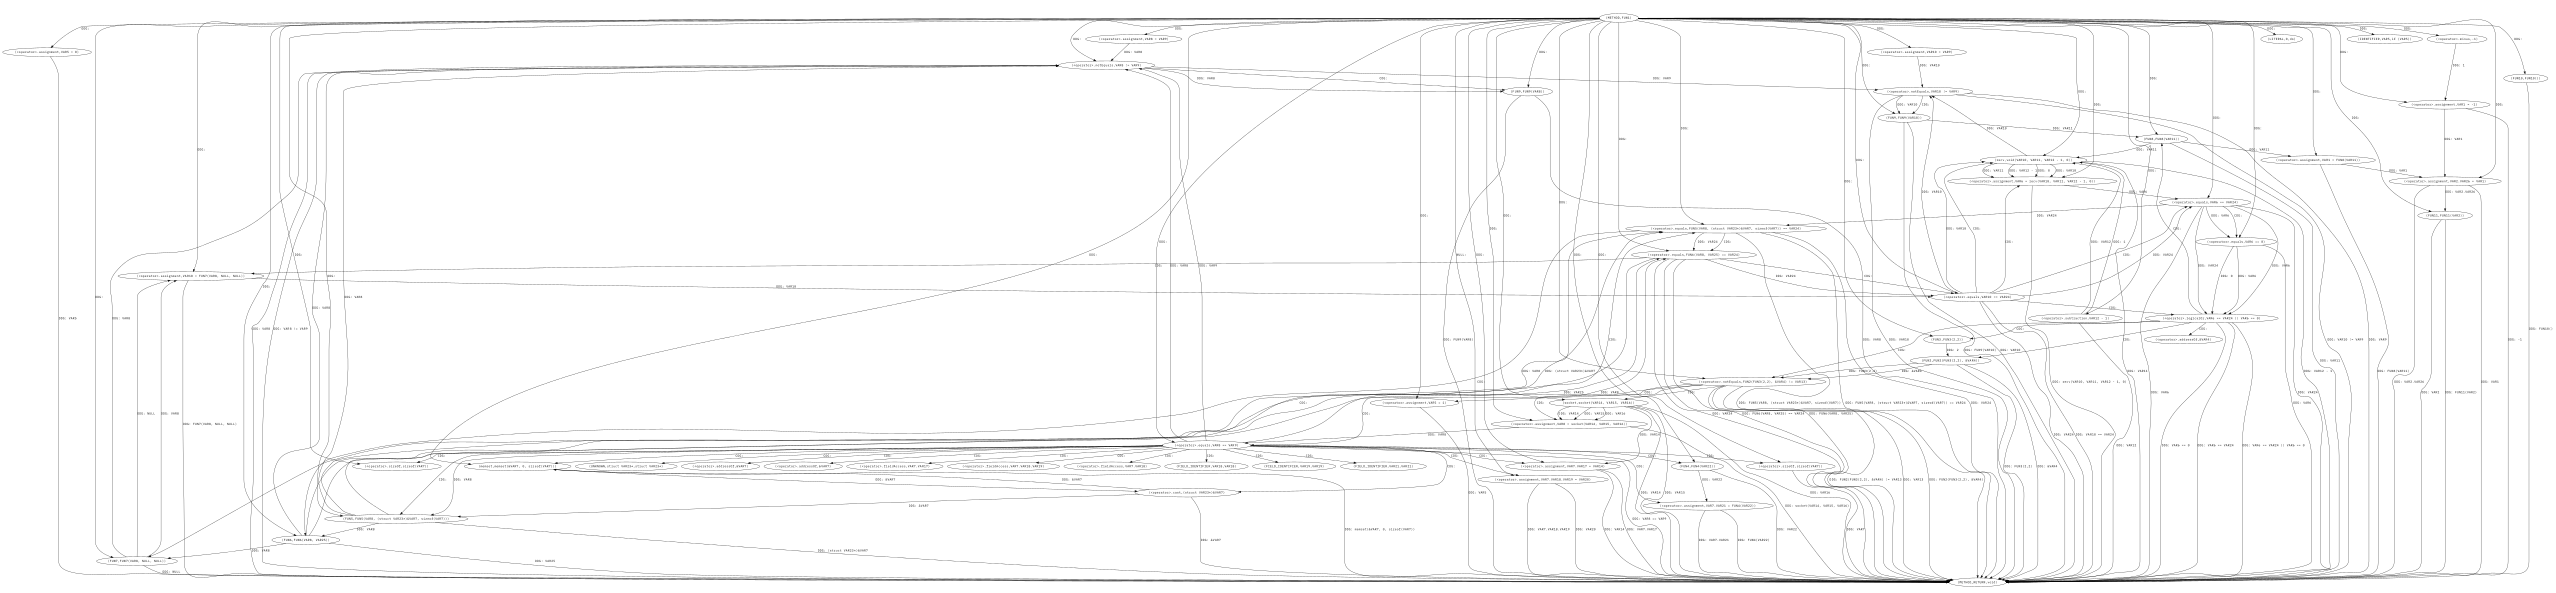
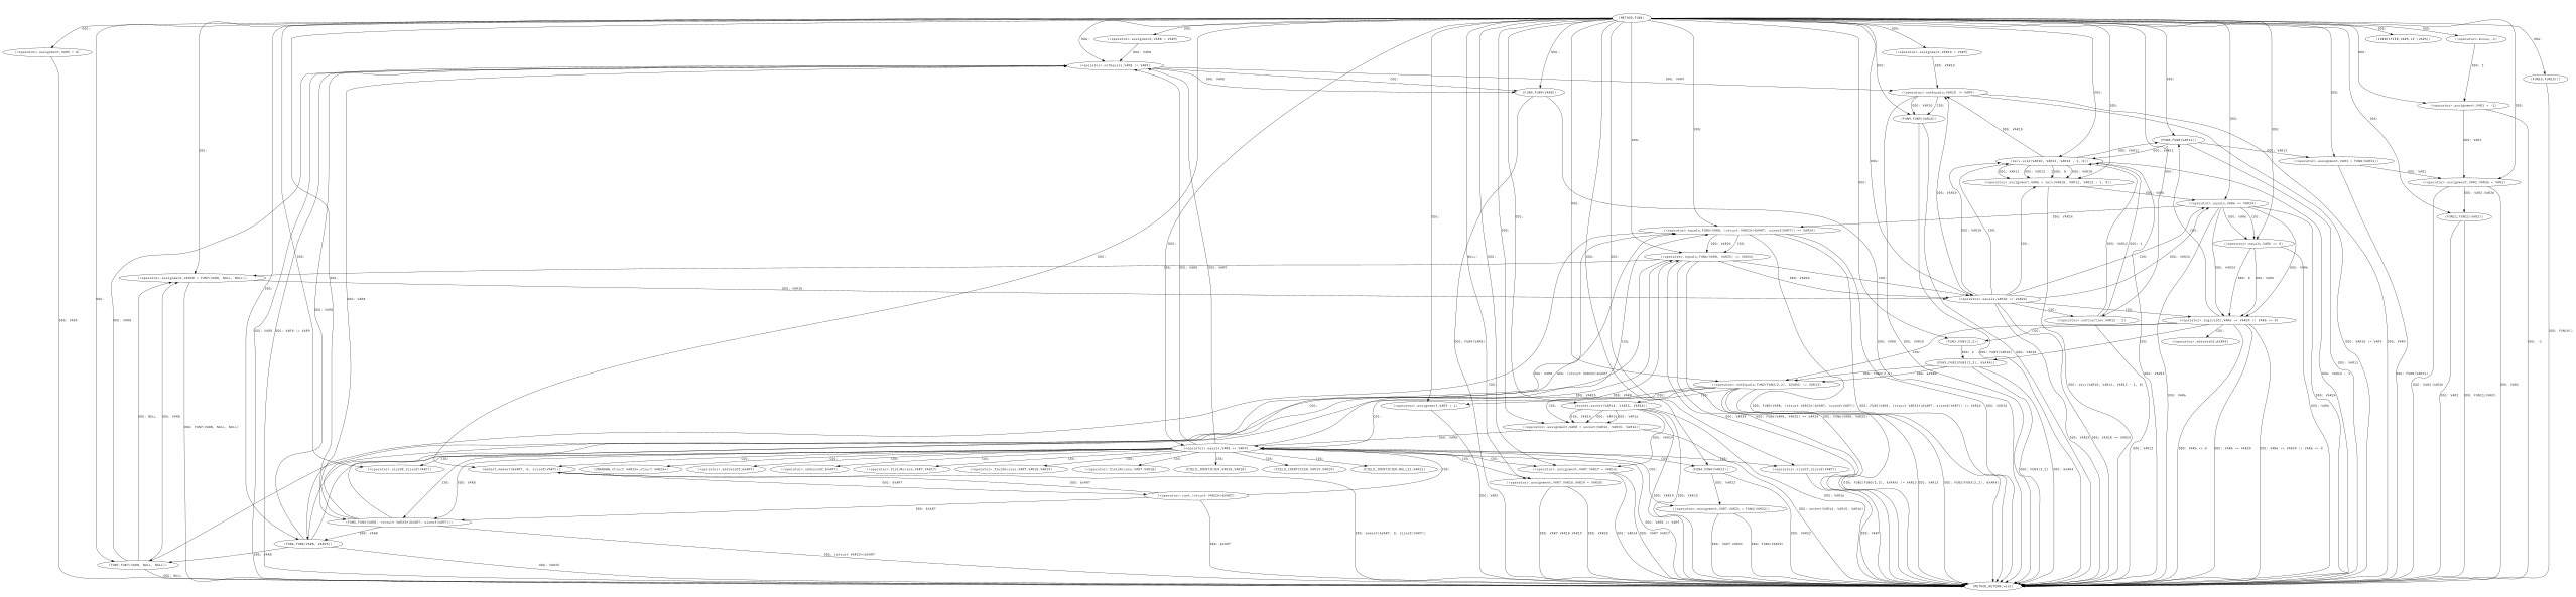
  digraph {
    fontname="IBM Plex Mono"
    node [fontname="IBM Plex Mono"]
    edge [fontname="IBM Plex Mono"]
    n1 [label="(METHOD,FUN1)"]
    n2 [label="(<operator>.assignment,VAR1 = -1)"]
    n3 [label="(<operator>.minus,-1)"]
    n4 [label="(<operator>.assignment,VAR5 = 0)"]
    n5 [label="(<operator>.assignment,VAR8 = VAR9)"]
    n6 [label="(<operator>.assignment,VAR10 = VAR9)"]
    n7 [label="(<operator>.notEquals,FUN2(FUN3(2,2), &VAR4) != VAR13)"]
    n8 [label="(FUN3,FUN3(2,2))"]
    n9 [label="(<operator>.assignment,VAR5 = 1)"]
    n10 [label="(<operator>.assignment,VAR8 = socket(VAR14, VAR15, VAR16))"]
    n11 [label="(socket,socket(VAR14, VAR15, VAR16))"]
    n12 [label="(<operator>.equals,VAR8 == VAR9)"]
    n13 [label="(memset,memset(&VAR7, 0, sizeof(VAR7)))"]
    n14 [label="(<operator>.sizeOf,sizeof(VAR7))"]
    n15 [label="(<operator>.assignment,VAR7.VAR17 = VAR14)"]
    n16 [label="(<operator>.assignment,VAR7.VAR18.VAR19 = VAR20)"]
    n17 [label="(FUN4,FUN4(VAR22))"]
    n18 [label="(<operator>.equals,FUN5(VAR8, (struct VAR23*)&VAR7, sizeof(VAR7)) == VAR24)"]
    n19 [label="(FUN5,FUN5(VAR8, (struct VAR23*)&VAR7, sizeof(VAR7)))"]
    n20 [label="(<operator>.sizeOf,sizeof(VAR7))"]
    n21 [label="(<operator>.equals,FUN6(VAR8, VAR25) == VAR24)"]
    n22 [label="(FUN6,FUN6(VAR8, VAR25))"]
    n23 [label="(<operator>.assignment,VAR10 = FUN7(VAR8, NULL, NULL))"]
    n24 [label="(FUN7,FUN7(VAR8, NULL, NULL))"]
    n25 [label="(<operator>.equals,VAR10 == VAR24)"]
    n26 [label="(<operator>.assignment,VAR6 = recv(VAR10, VAR11, VAR12 - 1, 0))"]
    n27 [label="(recv,void(VAR10, VAR11, VAR12 - 1, 0))"]
    n28 [label="(<operator>.subtraction,VAR12 - 1)"]
    n29 [label="(<operator>.equals,VAR6 == VAR24)"]
    n30 [label="(<operator>.equals,VAR6 == 0)"]
    n31 [label="(<operator>.assignment,VAR1 = FUN8(VAR11))"]
    n32 [label="(FUN8,FUN8(VAR11))"]
-   n33 [label="(LITERAL,0,do)"]
    n34 [label="(<operator>.notEquals,VAR8 != VAR9)"]
    n35 [label="(FUN9,FUN9(VAR8))"]
    n36 [label="(FUN9,FUN9(VAR10))"]
    n37 [label="(IDENTIFIER,VAR5,if (VAR5))"]
    n38 [label="(FUN10,FUN10())"]
    n39 [label="(<operator>.assignment,VAR2.VAR26 = VAR1)"]
    n40 [label="(FUN11,FUN11(VAR2))"]
    n41 [label="(METHOD_RETURN,void)"]
    n42 [label="(<operator>.notEquals,VAR10 != VAR9)"]
    n43 [label="(FUN2,FUN2(FUN3(2,2), &VAR4))"]
    n44 [label="(<operator>.assignment,VAR7.VAR21 = FUN4(VAR22))"]
    n45 [label="(<operator>.cast,(struct VAR23*)&VAR7)"]
    n46 [label="(<operator>.addressOf,&VAR7)"]
    n47 [label="(<operator>.fieldAccess,VAR7.VAR17)"]
    n48 [label="(<operator>.fieldAccess,VAR7.VAR18.VAR19)"]
    n49 [label="(<operator>.fieldAccess,VAR7.VAR18)"]
    n50 [label="(FIELD_IDENTIFIER,VAR18,VAR18)"]
    n51 [label="(FIELD_IDENTIFIER,VAR19,VAR19)"]
-   n52 [label="(FIELD_IDENTIFIER,VAR21,VAR21)"]
+   n52 [label="(FIELD_IDENTIFIER,NULL21,VAR21)"]
    n53 [label="(UNKNOWN,struct VAR23*,struct VAR23*)"]
    n54 [label="(<operator>.addressOf,&VAR7)"]
    n55 [label="(<operator>.logicalOr,VAR6 == VAR24 || VAR6 == 0)"]
    n56 [label="(<operator>.addressOf,&VAR4)"]
    n1 -> n2 [label="DDG: "]
    n1 -> n3 [label="DDG: "]
    n1 -> n4 [label="DDG: "]
    n1 -> n5 [label="DDG: "]
    n1 -> n6 [label="DDG: "]
    n1 -> n7 [label="DDG: "]
    n1 -> n8 [label="DDG: "]
    n1 -> n9 [label="DDG: "]
    n1 -> n10 [label="DDG: "]
    n1 -> n11 [label="DDG: "]
    n1 -> n12 [label="DDG: "]
    n1 -> n13 [label="DDG: "]
    n1 -> n14 [label="DDG: "]
    n1 -> n15 [label="DDG: "]
    n1 -> n16 [label="NULL: "]
    n1 -> n17 [label="DDG: "]
    n1 -> n18 [label="DDG: "]
    n1 -> n19 [label="DDG: "]
    n1 -> n20 [label="DDG: "]
    n1 -> n21 [label="DDG: "]
    n1 -> n22 [label="DDG: "]
    n1 -> n23 [label="DDG: "]
    n1 -> n24 [label="DDG: "]
    n1 -> n25 [label="DDG: "]
    n1 -> n26 [label="DDG: "]
    n1 -> n27 [label="DDG: "]
    n1 -> n28 [label="DDG: "]
    n1 -> n29 [label="DDG: "]
    n1 -> n30 [label="DDG: "]
    n1 -> n31 [label="DDG: "]
    n1 -> n32 [label="DDG: "]
-   n1 -> n33 [label="DDG: "]
    n1 -> n34 [label="DDG: "]
    n1 -> n35 [label="DDG: "]
    n1 -> n36 [label="DDG: "]
    n1 -> n37 [label="DDG: "]
    n1 -> n38 [label="DDG: "]
    n1 -> n39 [label="DDG: "]
    n1 -> n40 [label="DDG: "]
    n2 -> n39 [label="DDG: VAR1"]
    n2 -> n41 [label="DDG: -1"]
    n3 -> n2 [label="DDG: 1"]
    n4 -> n41 [label="DDG: VAR5"]
    n5 -> n34 [label="DDG: VAR8"]
    n6 -> n42 [label="DDG: VAR10"]
    n7 -> n9 [label="CDG: "]
    n7 -> n10 [label="CDG: "]
    n7 -> n11 [label="CDG: "]
    n7 -> n12 [label="CDG: "]
    n7 -> n41 [label="DDG: VAR13"]
    n7 -> n41 [label="DDG: FUN2(FUN3(2,2), &VAR4)"]
    n7 -> n41 [label="DDG: FUN2(FUN3(2,2), &VAR4) != VAR13"]
    n8 -> n43 [label="DDG: 2"]
    n9 -> n41 [label="DDG: VAR5"]
    n10 -> n12 [label="DDG: VAR8"]
    n10 -> n41 [label="DDG: socket(VAR14, VAR15, VAR16)"]
    n11 -> n10 [label="DDG: VAR14"]
    n11 -> n10 [label="DDG: VAR15"]
    n11 -> n10 [label="DDG: VAR16"]
    n11 -> n15 [label="DDG: VAR14"]
    n11 -> n41 [label="DDG: VAR14"]
    n11 -> n41 [label="DDG: VAR15"]
    n11 -> n41 [label="DDG: VAR16"]
    n12 -> n13 [label="CDG: "]
    n12 -> n14 [label="CDG: "]
    n12 -> n15 [label="CDG: "]
    n12 -> n16 [label="CDG: "]
    n12 -> n17 [label="CDG: "]
    n12 -> n18 [label="CDG: "]
    n12 -> n19 [label="DDG: VAR8"]
    n12 -> n19 [label="CDG: "]
    n12 -> n20 [label="CDG: "]
    n12 -> n34 [label="DDG: VAR8"]
    n12 -> n34 [label="DDG: VAR9"]
    n12 -> n41 [label="DDG: VAR8 == VAR9"]
    n12 -> n44 [label="CDG: "]
-   n12 -> n45 [label="CDG: "]
+   n45 -> n12 [label="CDG: "]
    n12 -> n46 [label="CDG: "]
    n12 -> n47 [label="CDG: "]
    n12 -> n48 [label="CDG: "]
    n12 -> n49 [label="CDG: "]
    n12 -> n50 [label="CDG: "]
    n12 -> n51 [label="CDG: "]
    n12 -> n52 [label="CDG: "]
    n12 -> n53 [label="CDG: "]
    n12 -> n54 [label="CDG: "]
    n13 -> n41 [label="DDG: memset(&VAR7, 0, sizeof(VAR7))"]
    n13 -> n45 [label="DDG: &VAR7"]
    n15 -> n41 [label="DDG: VAR7.VAR17"]
    n15 -> n41 [label="DDG: VAR14"]
    n16 -> n41 [label="DDG: VAR20"]
    n16 -> n41 [label="DDG: VAR7.VAR18.VAR19"]
    n17 -> n41 [label="DDG: VAR22"]
    n17 -> n44 [label="DDG: VAR22"]
    n18 -> n21 [label="DDG: VAR24"]
    n18 -> n21 [label="CDG: "]
    n18 -> n22 [label="CDG: "]
    n18 -> n41 [label="DDG: FUN5(VAR8, (struct VAR23*)&VAR7, sizeof(VAR7)) == VAR24"]
    n18 -> n41 [label="DDG: VAR24"]
    n18 -> n41 [label="DDG: FUN5(VAR8, (struct VAR23*)&VAR7, sizeof(VAR7))"]
    n19 -> n18 [label="DDG: VAR8"]
    n19 -> n18 [label="DDG: (struct VAR23*)&VAR7"]
    n19 -> n22 [label="DDG: VAR8"]
    n19 -> n34 [label="DDG: VAR8"]
    n19 -> n41 [label="DDG: (struct VAR23*)&VAR7"]
    n20 -> n41 [label="DDG: VAR7"]
    n21 -> n23 [label="CDG: "]
    n21 -> n24 [label="CDG: "]
    n21 -> n25 [label="DDG: VAR24"]
    n21 -> n25 [label="CDG: "]
    n21 -> n41 [label="DDG: VAR24"]
    n21 -> n41 [label="DDG: FUN6(VAR8, VAR25) == VAR24"]
    n21 -> n41 [label="DDG: FUN6(VAR8, VAR25)"]
    n22 -> n21 [label="DDG: VAR8"]
    n22 -> n21 [label="DDG: VAR25"]
    n22 -> n24 [label="DDG: VAR8"]
    n22 -> n34 [label="DDG: VAR8"]
    n22 -> n41 [label="DDG: VAR25"]
    n23 -> n25 [label="DDG: VAR10"]
    n23 -> n41 [label="DDG: FUN7(VAR8, NULL, NULL)"]
    n24 -> n23 [label="DDG: VAR8"]
    n24 -> n23 [label="DDG: NULL"]
    n24 -> n34 [label="DDG: VAR8"]
    n24 -> n41 [label="DDG: NULL"]
    n25 -> n26 [label="CDG: "]
    n25 -> n27 [label="DDG: VAR10"]
    n25 -> n27 [label="CDG: "]
+   n25 -> n28 [label="CDG: "]
    n25 -> n29 [label="DDG: VAR24"]
    n25 -> n29 [label="CDG: "]
    n25 -> n41 [label="DDG: VAR24"]
    n25 -> n41 [label="DDG: VAR10 == VAR24"]
    n25 -> n42 [label="DDG: VAR10"]
    n25 -> n55 [label="CDG: "]
    n26 -> n29 [label="DDG: VAR6"]
    n26 -> n41 [label="DDG: recv(VAR10, VAR11, VAR12 - 1, 0)"]
    n27 -> n26 [label="DDG: VAR10"]
    n27 -> n26 [label="DDG: VAR11"]
    n27 -> n26 [label="DDG: VAR12 - 1"]
    n27 -> n26 [label="DDG: 0"]
-   n36 -> n32 [label="DDG: VAR11"]
+   n27 -> n32 [label="DDG: VAR11"]
    n27 -> n41 [label="DDG: VAR11"]
    n27 -> n41 [label="DDG: VAR12 - 1"]
    n27 -> n42 [label="DDG: VAR10"]
    n28 -> n27 [label="DDG: VAR12"]
    n28 -> n27 [label="DDG: 1"]
    n28 -> n41 [label="DDG: VAR12"]
    n29 -> n18 [label="DDG: VAR24"]
    n29 -> n30 [label="DDG: VAR6"]
    n29 -> n30 [label="CDG: "]
    n29 -> n41 [label="DDG: VAR24"]
    n29 -> n41 [label="DDG: VAR6"]
    n29 -> n55 [label="DDG: VAR6"]
    n29 -> n55 [label="DDG: VAR24"]
    n30 -> n41 [label="DDG: VAR6"]
    n30 -> n55 [label="DDG: VAR6"]
    n30 -> n55 [label="DDG: 0"]
    n31 -> n39 [label="DDG: VAR1"]
    n31 -> n41 [label="DDG: FUN8(VAR11)"]
    n32 -> n27 [label="DDG: VAR11"]
    n32 -> n31 [label="DDG: VAR11"]
    n32 -> n41 [label="DDG: VAR11"]
    n34 -> n35 [label="DDG: VAR8"]
    n34 -> n35 [label="CDG: "]
    n34 -> n41 [label="DDG: VAR8"]
    n34 -> n41 [label="DDG: VAR8 != VAR9"]
    n34 -> n42 [label="DDG: VAR9"]
    n35 -> n41 [label="DDG: FUN9(VAR8)"]
    n35 -> n41 [label="DDG: VAR8"]
    n36 -> n41 [label="DDG: FUN9(VAR10)"]
    n36 -> n41 [label="DDG: VAR10"]
    n38 -> n41 [label="DDG: FUN10()"]
    n39 -> n40 [label="DDG: VAR2.VAR26"]
    n39 -> n41 [label="DDG: VAR2.VAR26"]
    n39 -> n41 [label="DDG: VAR1"]
    n40 -> n41 [label="DDG: VAR2"]
    n40 -> n41 [label="DDG: FUN11(VAR2)"]
    n42 -> n36 [label="DDG: VAR10"]
    n42 -> n36 [label="CDG: "]
    n42 -> n41 [label="DDG: VAR10 != VAR9"]
    n42 -> n41 [label="DDG: VAR9"]
    n42 -> n41 [label="DDG: VAR10"]
    n43 -> n7 [label="DDG: FUN3(2,2)"]
    n43 -> n7 [label="DDG: &VAR4"]
    n43 -> n41 [label="DDG: FUN3(2,2)"]
    n43 -> n41 [label="DDG: &VAR4"]
    n44 -> n41 [label="DDG: VAR7.VAR21"]
    n44 -> n41 [label="DDG: FUN4(VAR22)"]
    n45 -> n13 [label="DDG: &VAR7"]
    n45 -> n19 [label="DDG: &VAR7"]
    n45 -> n41 [label="DDG: &VAR7"]
    n55 -> n7 [label="CDG: "]
    n55 -> n8 [label="CDG: "]
    n55 -> n32 [label="CDG: "]
    n55 -> n41 [label="DDG: VAR6 == VAR24"]
    n55 -> n41 [label="DDG: VAR6 == VAR24 || VAR6 == 0"]
    n55 -> n41 [label="DDG: VAR6 == 0"]
    n55 -> n43 [label="CDG: "]
    n55 -> n56 [label="CDG: "]
  }
